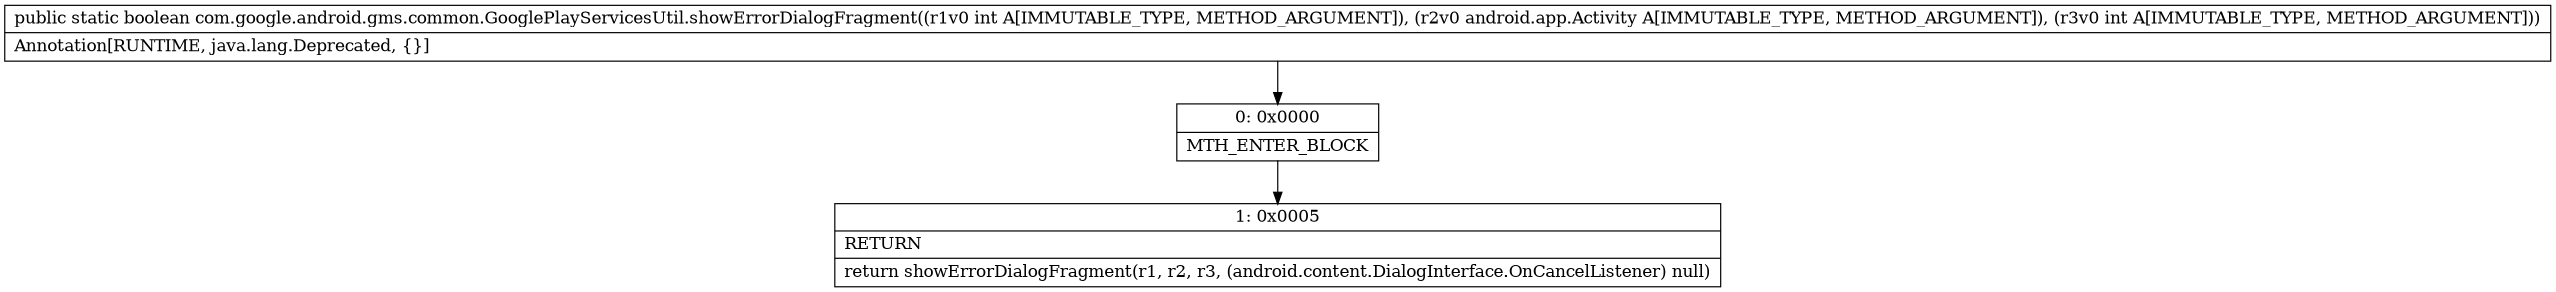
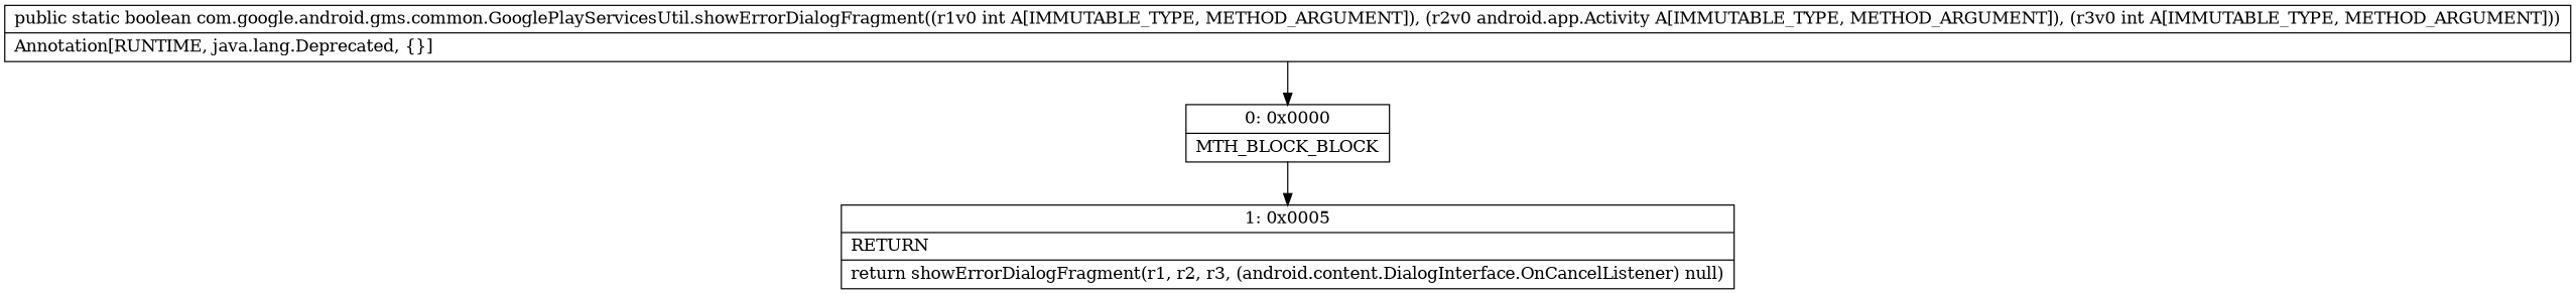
  digraph {
    node [shape=record]
-   n1 [label="{0\:\ 0x0000|MTH_ENTER_BLOCK\l}"]
+   n1 [label="{0\:\ 0x0000|MTH_BLOCK_BLOCK\l}"]
    n2 [label="{1\:\ 0x0005|RETURN\l|return showErrorDialogFragment(r1, r2, r3, (android.content.DialogInterface.OnCancelListener) null)\l}"]
    n3 [label="{public static boolean com.google.android.gms.common.GooglePlayServicesUtil.showErrorDialogFragment((r1v0 int A[IMMUTABLE_TYPE, METHOD_ARGUMENT]), (r2v0 android.app.Activity A[IMMUTABLE_TYPE, METHOD_ARGUMENT]), (r3v0 int A[IMMUTABLE_TYPE, METHOD_ARGUMENT]))  | Annotation[RUNTIME, java.lang.Deprecated, \{\}]\l}"]
    n1 -> n2
    n3 -> n1
  }
